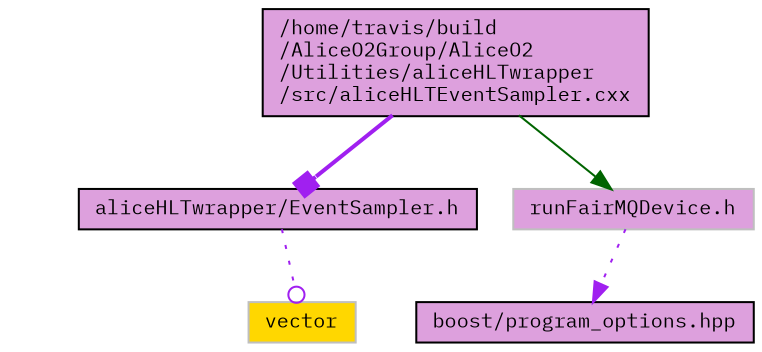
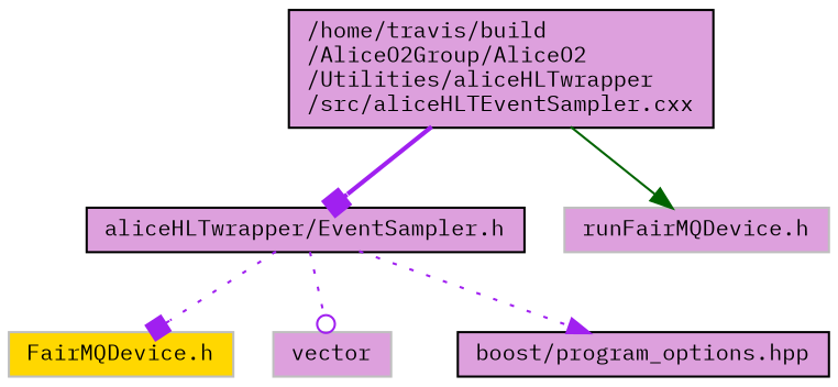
  digraph {
    fontname="IBM Plex Mono"
    node [color=black fillcolor=plum fontname="IBM Plex Mono" fontsize=10 shape=record style=filled]
    edge [arrowhead=box color=purple fontname="IBM Plex Mono" fontsize=10 labelfontname=Helvetica labelfontsize=10 style=dotted]
    n1 [fontcolor=black height=0.2 label="/home/travis/build\l/AliceO2Group/AliceO2\l/Utilities/aliceHLTwrapper\l/src/aliceHLTEventSampler.cxx" width=0.4]
    n2 [height=0.2 label="aliceHLTwrapper/EventSampler.h" width=0.4]
    n3 [color=grey75 height=0.2 label="runFairMQDevice.h" width=0.4]
-   n5 [color=grey75 fillcolor=gold height=0.2 label=vector width=0.4]
+   n4 [color=grey75 fillcolor=gold height=0.2 label="FairMQDevice.h" width=0.4]
+   n5 [color=grey75 height=0.2 label=vector width=0.4]
    n6 [height=0.2 label="boost/program_options.hpp" width=0.4]
    n1 -> n2 [style=bold]
    n1 -> n3 [arrowhead=normal color=darkgreen style=solid]
+   n2 -> n4
    n2 -> n5 [arrowhead=odot]
-   n3 -> n6 [arrowhead=normal]
+   n2 -> n6 [arrowhead=normal]
  }
